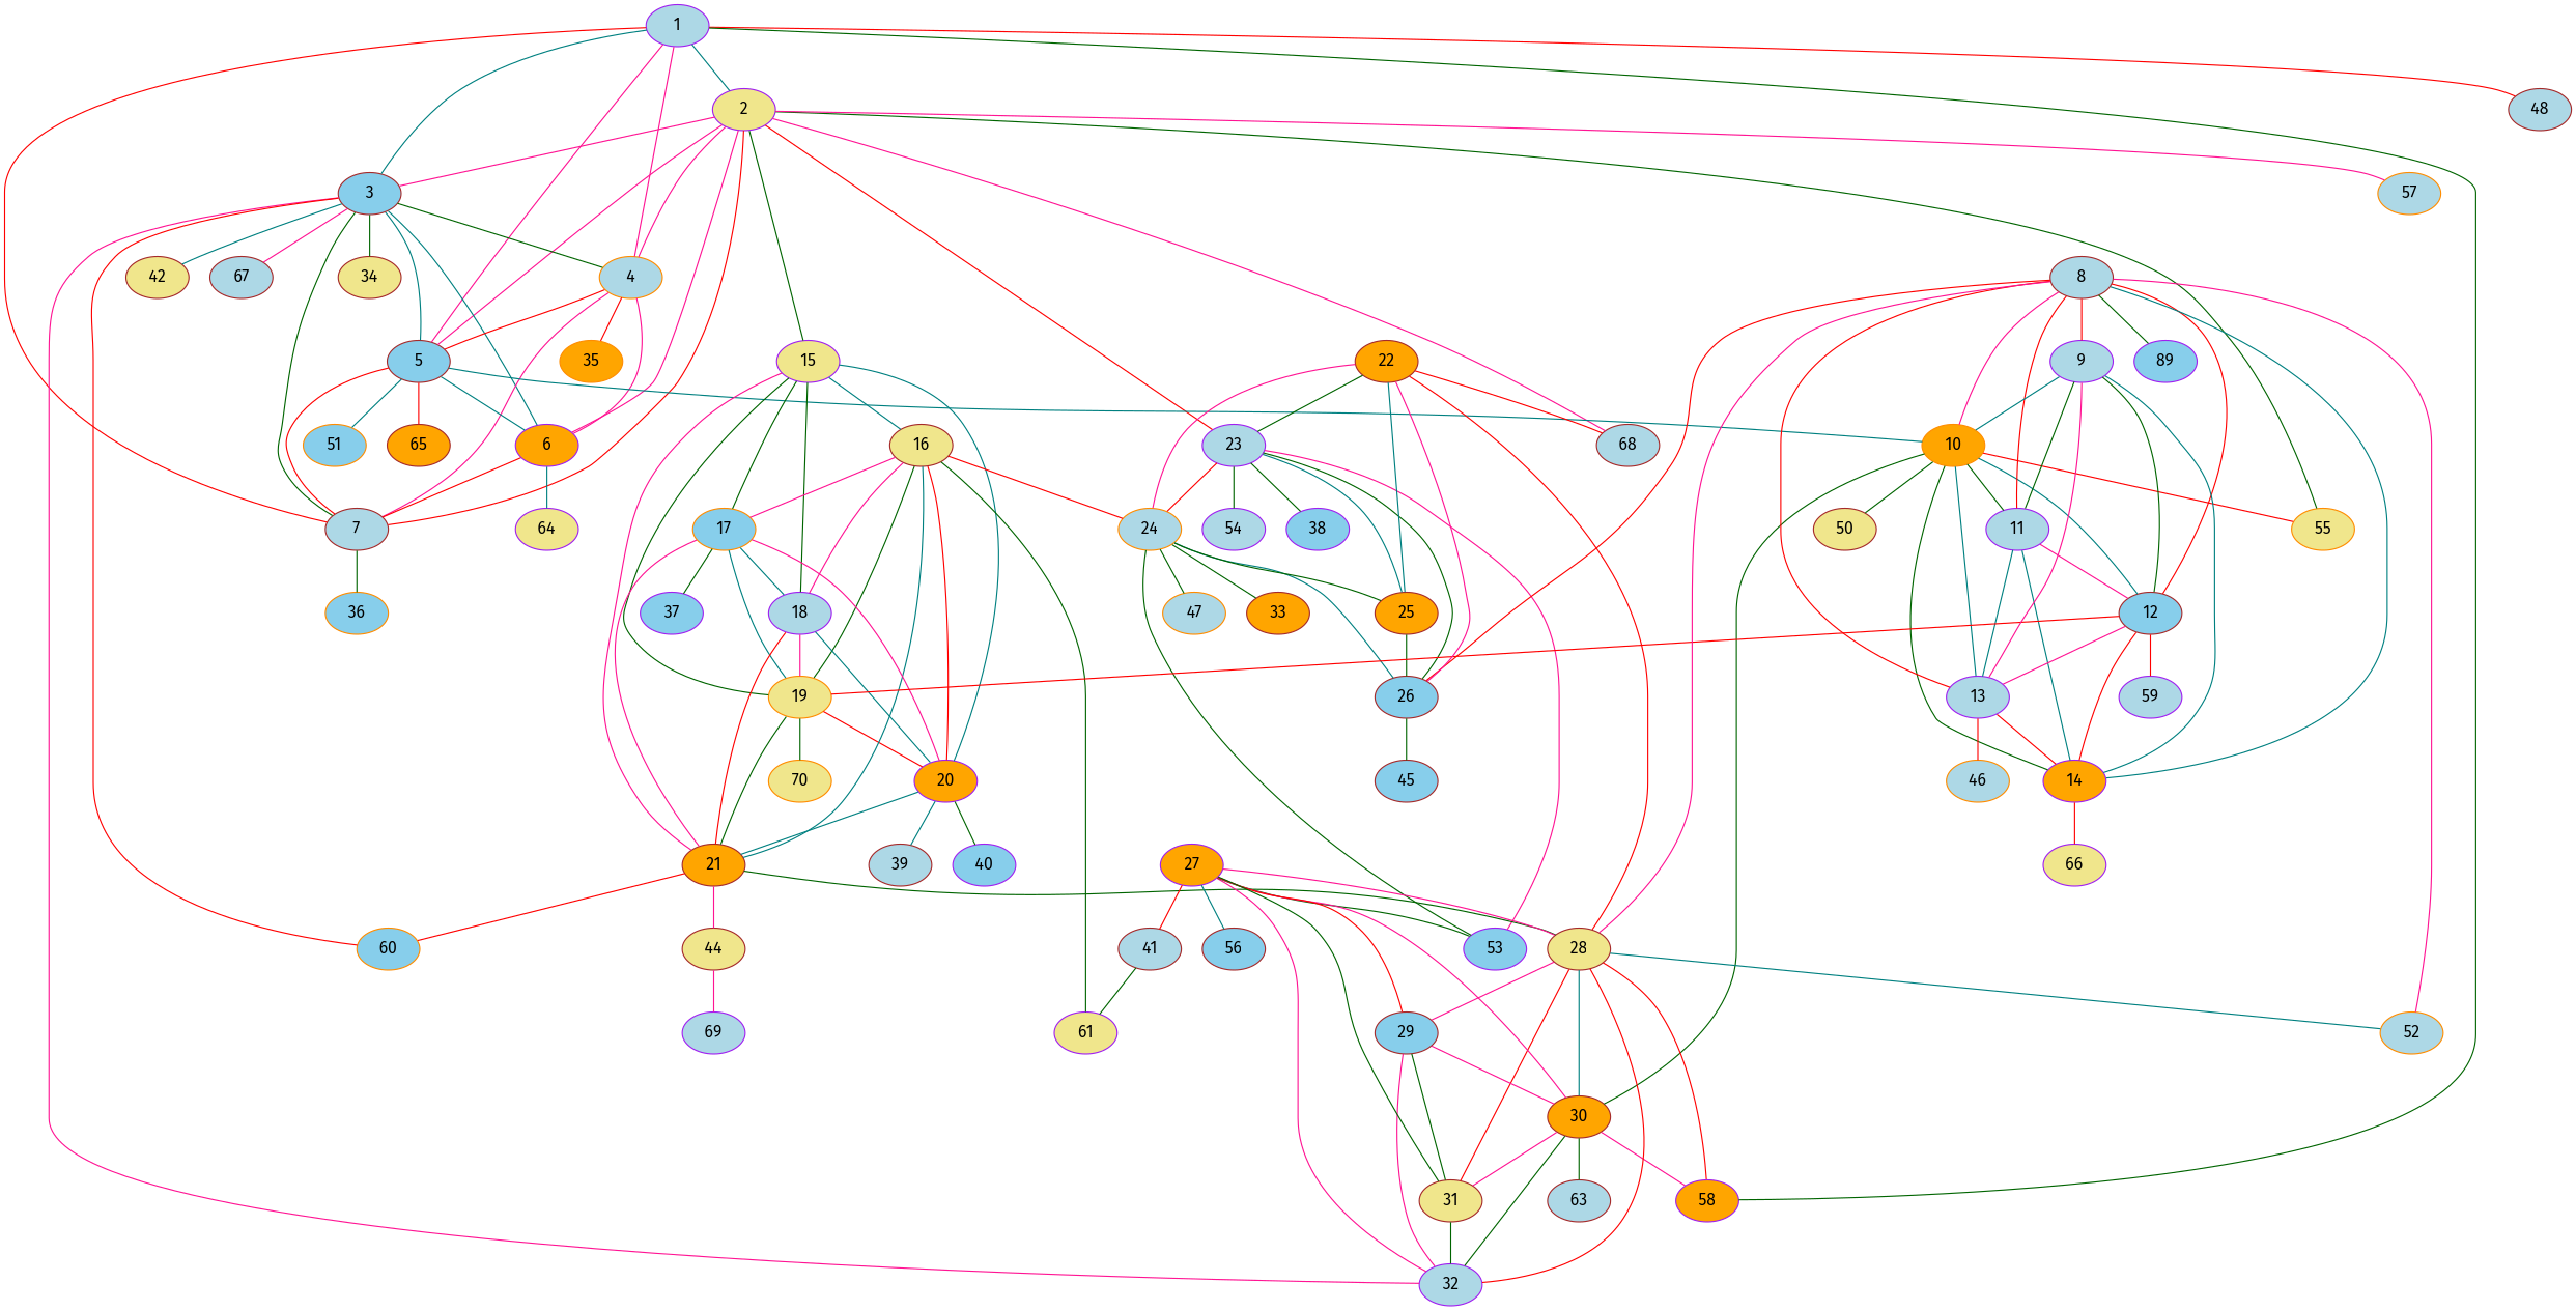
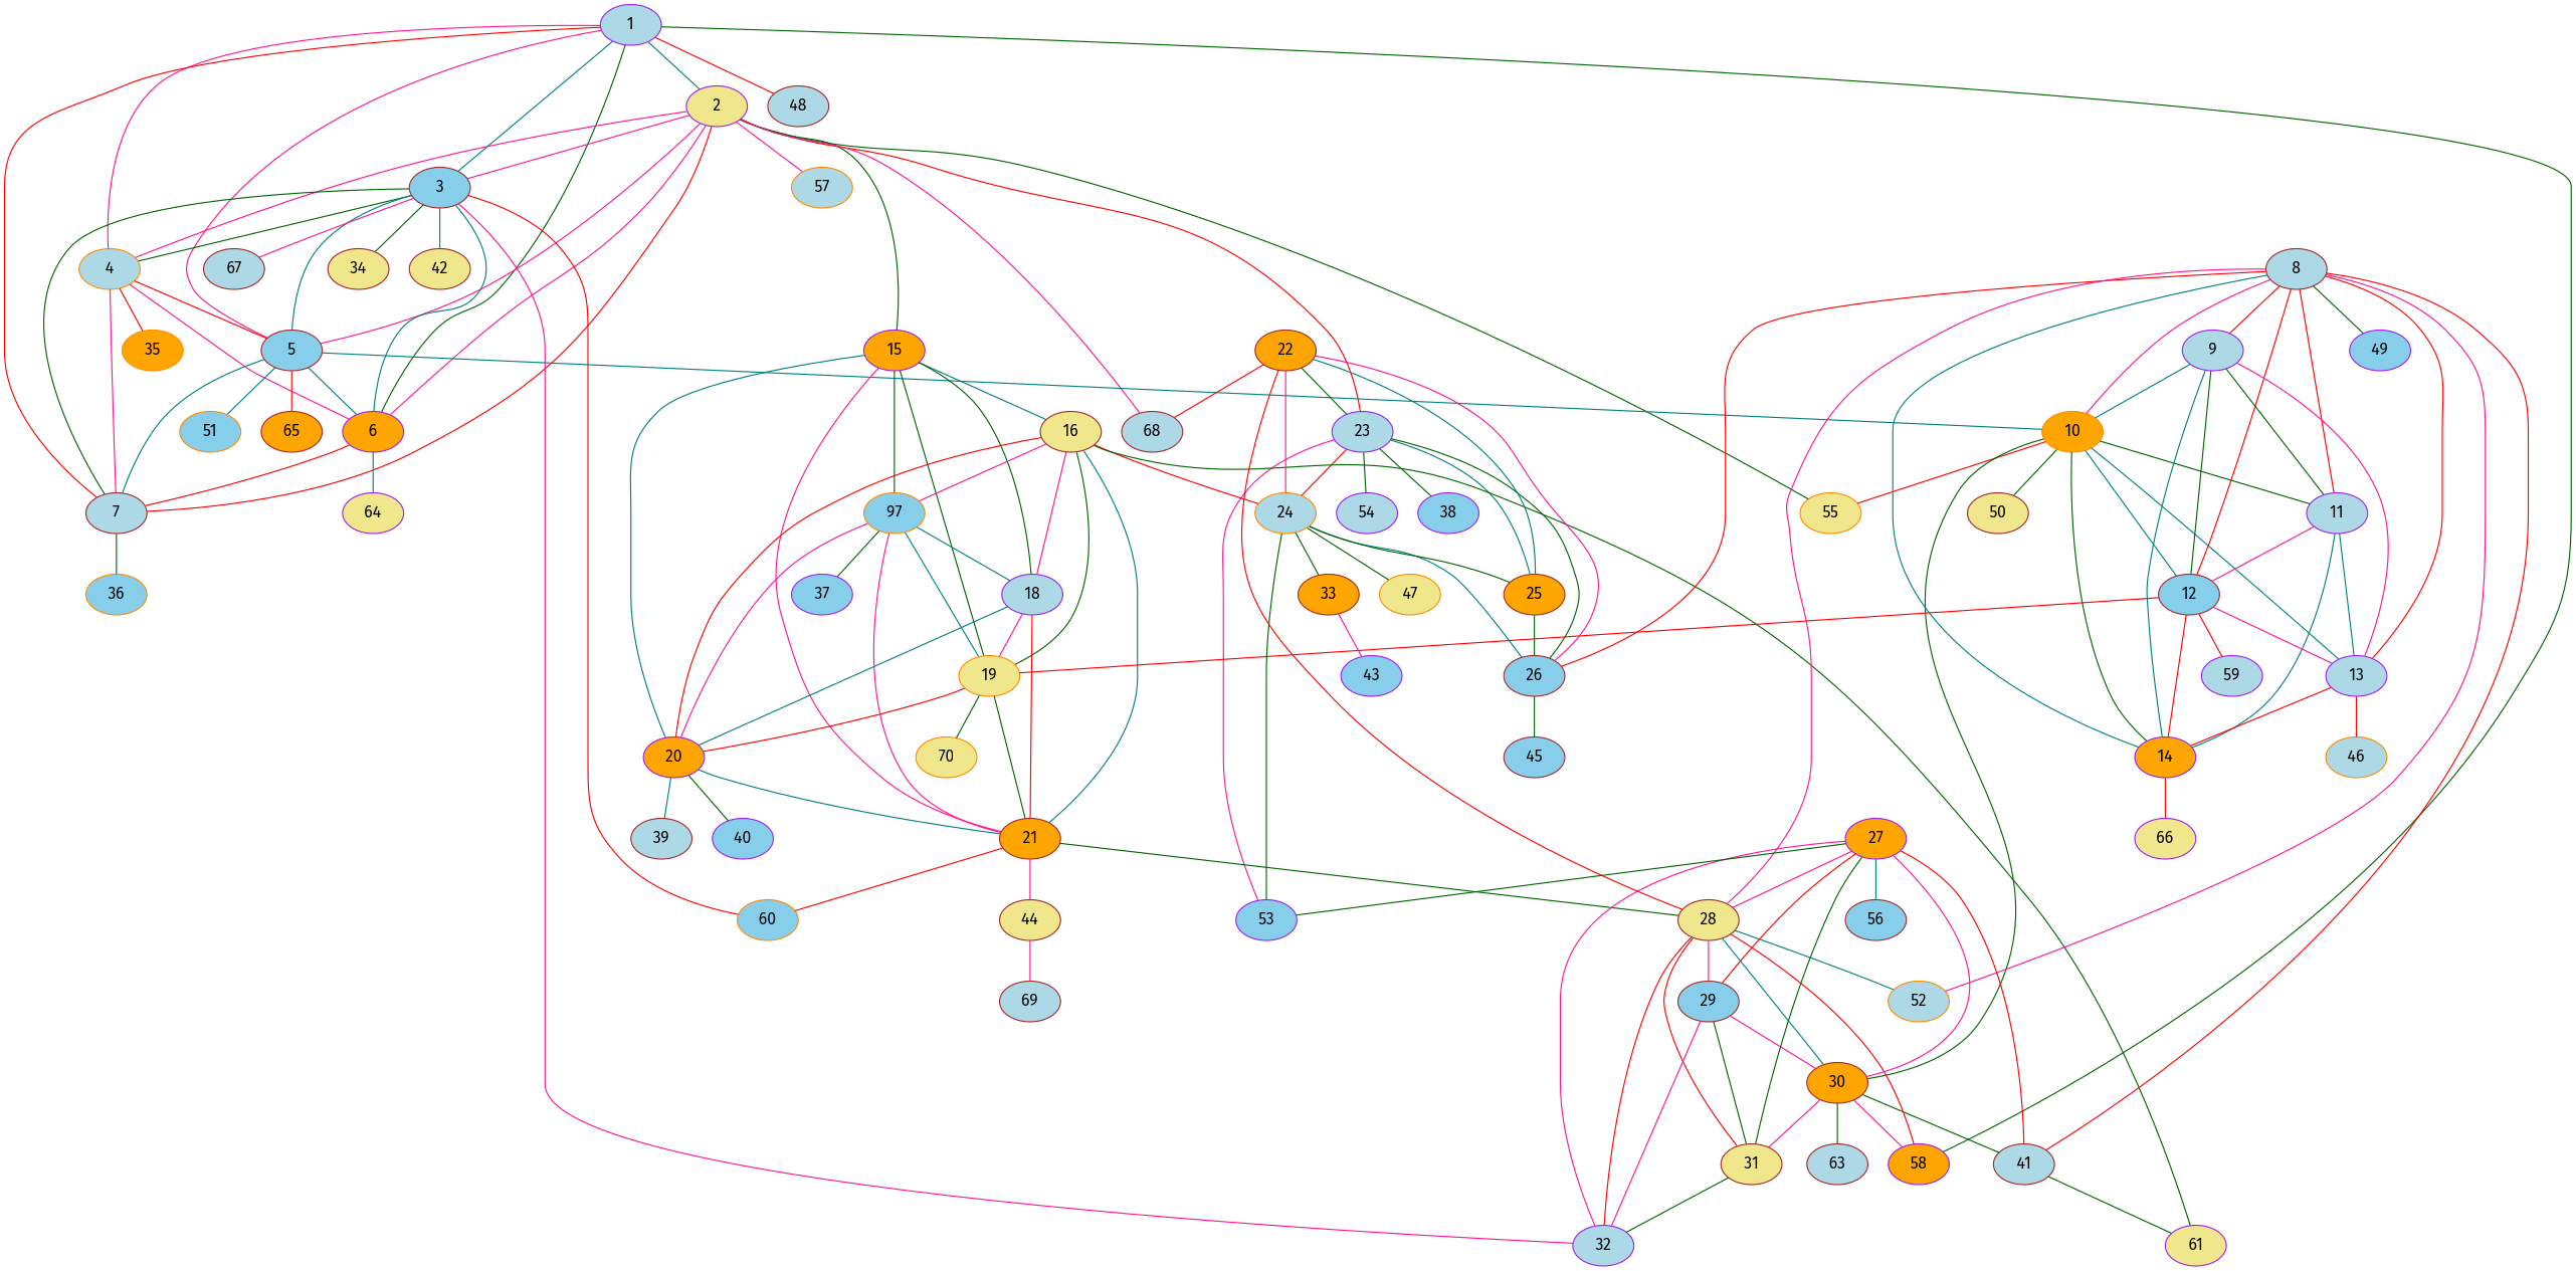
  graph {
    fontname="Fira Sans"
    node [color=brown fillcolor=lightblue fontname="Fira Sans" style=filled]
    edge [color=darkgreen fontname="Fira Sans" weight=1.0]
    1 [color=purple]
    2 [color=purple fillcolor=khaki]
    3 [fillcolor=skyblue]
    4 [color=darkorange]
    5 [fillcolor=skyblue]
    6 [color=purple fillcolor=orange]
    7
    48
    58 [color=purple fillcolor=orange]
-   15 [color=purple fillcolor=khaki]
+   15 [color=purple fillcolor=orange]
    23 [color=purple]
    55 [color=darkorange fillcolor=khaki]
    57 [color=darkorange]
    68
    32 [color=purple]
    34 [fillcolor=khaki]
    42 [fillcolor=khaki]
    60 [color=darkorange fillcolor=skyblue]
    67
    35 [color=darkorange fillcolor=orange]
    10 [color=darkorange fillcolor=orange]
    51 [color=darkorange fillcolor=skyblue]
    65 [fillcolor=orange]
    64 [color=purple fillcolor=khaki]
    36 [color=darkorange fillcolor=skyblue]
    19 [color=darkorange fillcolor=khaki]
    16 [fillcolor=khaki]
-   17 [color=darkorange fillcolor=skyblue]
+   17 [color=darkorange fillcolor=skyblue label=97]
    18 [color=purple]
    20 [color=purple fillcolor=orange]
    21 [fillcolor=orange]
    26 [fillcolor=skyblue]
    24 [color=darkorange]
    25 [fillcolor=orange]
    38 [color=purple fillcolor=skyblue]
    53 [color=purple fillcolor=skyblue]
    54 [color=purple]
    11 [color=purple]
    12 [fillcolor=skyblue]
    13 [color=purple]
    14 [color=purple fillcolor=orange]
    30 [fillcolor=orange]
    50 [fillcolor=khaki]
    8
    9 [color=purple]
    28 [fillcolor=khaki]
    41
-   49 [color=purple fillcolor=skyblue label=89]
+   49 [color=purple fillcolor=skyblue]
    52 [color=darkorange]
    59 [color=purple]
    46 [color=darkorange]
    66 [color=purple fillcolor=khaki]
    45 [fillcolor=skyblue]
    29 [fillcolor=skyblue]
    31 [fillcolor=khaki]
    61 [color=purple fillcolor=khaki]
    63
    70 [color=darkorange fillcolor=khaki]
    37 [color=purple fillcolor=skyblue]
    39
    40 [color=purple fillcolor=skyblue]
    44 [fillcolor=khaki]
    33 [fillcolor=orange]
-   47 [color=darkorange]
-   69 [color=purple]
+   47 [color=darkorange fillcolor=khaki]
+   69
    22 [fillcolor=orange]
+   43 [color=purple fillcolor=skyblue]
    27 [color=purple fillcolor=orange]
    56 [fillcolor=skyblue]
    1 -- 2 [color=teal]
    1 -- 3 [color=teal]
    1 -- 4 [color=deeppink]
    1 -- 5 [color=deeppink]
+   1 -- 6
    1 -- 7 [color=red]
    1 -- 48 [color=red weight=2.0]
    1 -- 58
    2 -- 3 [color=deeppink]
    2 -- 4 [color=deeppink]
    2 -- 5 [color=deeppink]
    2 -- 6 [color=deeppink]
    2 -- 7 [color=red]
    2 -- 15
    2 -- 23 [color=red]
    2 -- 55
    2 -- 57 [color=deeppink]
    2 -- 68 [color=deeppink]
    3 -- 4
    3 -- 5 [color=teal]
    3 -- 6 [color=teal]
    3 -- 7
    3 -- 32 [color=deeppink]
    3 -- 34
    3 -- 42 [color=teal]
    3 -- 60 [color=red]
    3 -- 67 [color=deeppink]
    4 -- 5 [color=red]
    4 -- 6 [color=deeppink]
    4 -- 7 [color=deeppink]
    4 -- 35 [color=red weight=3.0]
    5 -- 6 [color=teal]
-   5 -- 7 [color=red]
+   5 -- 7 [color=teal]
    5 -- 10 [color=teal]
    5 -- 51 [color=teal]
    5 -- 65 [color=red]
    6 -- 7 [color=red]
    6 -- 64 [color=teal]
    7 -- 36 [weight=4.0]
    15 -- 19
    15 -- 16 [color=teal]
    15 -- 17
    15 -- 18
    15 -- 20 [color=teal]
    15 -- 21 [color=deeppink]
    23 -- 26
    23 -- 24 [color=red weight=3.0]
    23 -- 25 [color=teal]
    23 -- 38
    23 -- 53 [color=deeppink]
    23 -- 54 [weight=3.0]
    10 -- 55 [color=red]
    10 -- 11
    10 -- 12 [color=teal]
    10 -- 13 [color=teal]
    10 -- 14
    10 -- 30
    10 -- 50
    19 -- 20 [color=red]
    19 -- 21
    19 -- 70
    16 -- 19
    16 -- 17 [color=deeppink]
    16 -- 18 [color=deeppink]
    16 -- 20 [color=red]
    16 -- 21 [color=teal]
    16 -- 24 [color=red]
    16 -- 61 [weight=2.0]
    17 -- 19 [color=teal]
    17 -- 18 [color=teal]
    17 -- 20 [color=deeppink]
    17 -- 21 [color=deeppink]
    17 -- 37
    18 -- 19 [color=deeppink]
    18 -- 20 [color=teal]
    18 -- 21 [color=red weight=2.0]
    20 -- 21 [color=teal]
    20 -- 39 [color=teal]
    20 -- 40
    21 -- 60 [color=red]
    21 -- 28 [weight=2.0]
    21 -- 44 [color=deeppink]
    26 -- 45
    24 -- 26 [color=teal weight=3.0]
    24 -- 25 [weight=4.0]
    24 -- 53
    24 -- 33
    24 -- 47
    25 -- 26
    11 -- 12 [color=deeppink]
    11 -- 13 [color=teal]
    11 -- 14 [color=teal]
    12 -- 19 [color=red]
    12 -- 13 [color=deeppink]
    12 -- 14 [color=red]
    12 -- 59 [color=red weight=2.0]
    13 -- 14 [color=red]
    13 -- 46 [color=red]
    14 -- 66 [color=red]
    30 -- 58 [color=deeppink]
-   30 -- 32
+   30 -- 41
    30 -- 31 [color=deeppink]
    30 -- 63 [weight=3.0]
    8 -- 10 [color=deeppink]
    8 -- 26 [color=red]
    8 -- 11 [color=red]
    8 -- 12 [color=red]
    8 -- 13 [color=red]
    8 -- 14 [color=teal]
    8 -- 9 [color=red]
    8 -- 28 [color=deeppink]
+   8 -- 41 [color=red]
    8 -- 49
    8 -- 52 [color=deeppink weight=2.0]
    9 -- 10 [color=teal]
    9 -- 11 [weight=2.0]
    9 -- 12
    9 -- 13 [color=deeppink]
    9 -- 14 [color=teal]
    28 -- 58 [color=red]
    28 -- 32 [color=red weight=2.0]
    28 -- 30 [color=teal weight=2.0]
    28 -- 52 [color=teal]
    28 -- 29 [color=deeppink weight=6.0]
    28 -- 31 [color=red weight=2.0]
    41 -- 61
    29 -- 32 [color=deeppink]
    29 -- 30 [color=deeppink]
    29 -- 31
    31 -- 32
    44 -- 69 [color=deeppink]
+   33 -- 43 [color=deeppink]
    22 -- 23
    22 -- 68 [color=red]
    22 -- 26 [color=deeppink]
    22 -- 24 [color=deeppink weight=3.0]
    22 -- 25 [color=teal]
    22 -- 28 [color=red]
    27 -- 32 [color=deeppink]
    27 -- 53
    27 -- 30 [color=deeppink]
    27 -- 28 [color=deeppink weight=2.0]
    27 -- 41 [color=red weight=5.0]
    27 -- 29 [color=red]
    27 -- 31
    27 -- 56 [color=teal]
  }
